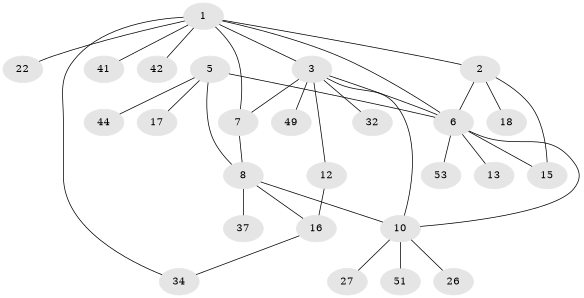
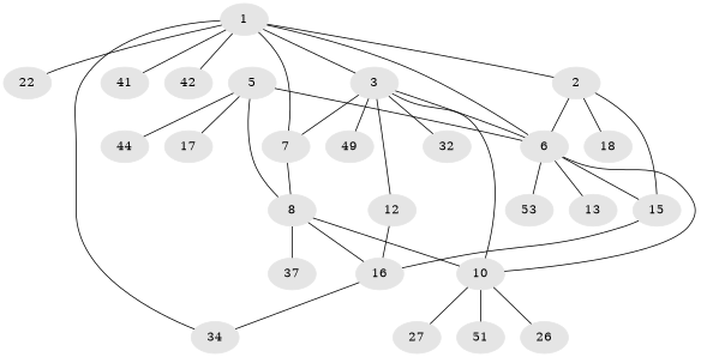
  graph {
    node [color=gray90 style=filled]
    1 [super="+20+30"]
    2
    3 [super="+4"]
    6 [super="+9"]
    7 [super="+47+33"]
    22
    34
    41
    42
    15 [super="+46"]
    18
    10
    12 [super="+45+14"]
    32
    49
    13
    n17 [label=53]
    8 [super="+28+19"]
    16 [super="+50+31+21"]
    26
    27 [super="+35"]
    51
    5 [super="+25+11+24"]
    17
    44
    37 [super="+40+39"]
    1 -- 2
    1 -- 3
    1 -- 6
    1 -- 7
    1 -- 22
    1 -- 34
    1 -- 41
    1 -- 42
    2 -- 6
    2 -- 15
    2 -- 18
    3 -- 6
    3 -- 7 [weight=2]
    3 -- 10
    3 -- 12
    3 -- 32
    3 -- 49
    6 -- 15
    6 -- 10
    6 -- 13
    6 -- n17
    7 -- 8
+   15 -- 16
    10 -- 26
    10 -- 27
    10 -- 51
    12 -- 16
    8 -- 10
    8 -- 16
    8 -- 37
    16 -- 34
    5 -- 6
    5 -- 8
    5 -- 17
    5 -- 44
  }
